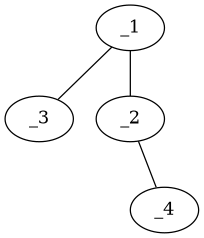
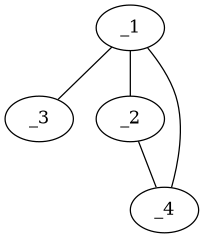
  graph {
    _1 [x=1.51 y=2.01]
    _3 [x=2.16295 y=3.68951]
    _2 [x=1.06835 y=0.165619]
    _4 [x=0.33438 y=0.893408]
    _1 -- _3
    _1 -- _2
+   _1 -- _4
    _2 -- _4
  }
